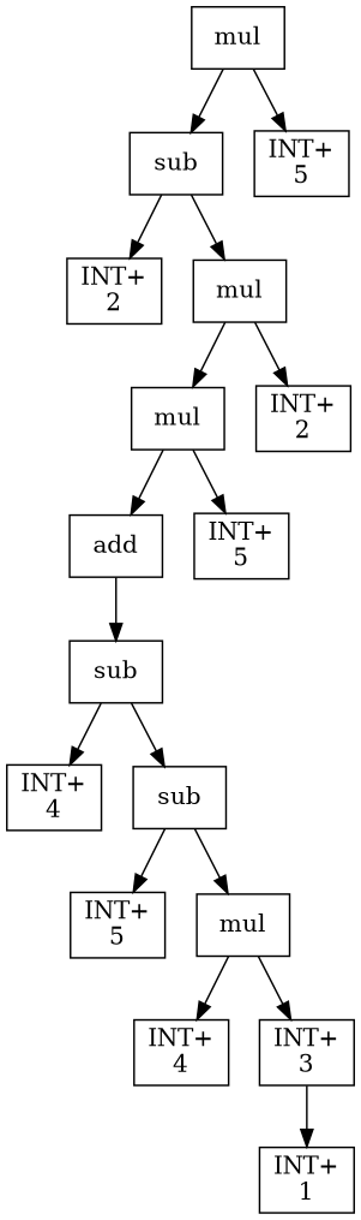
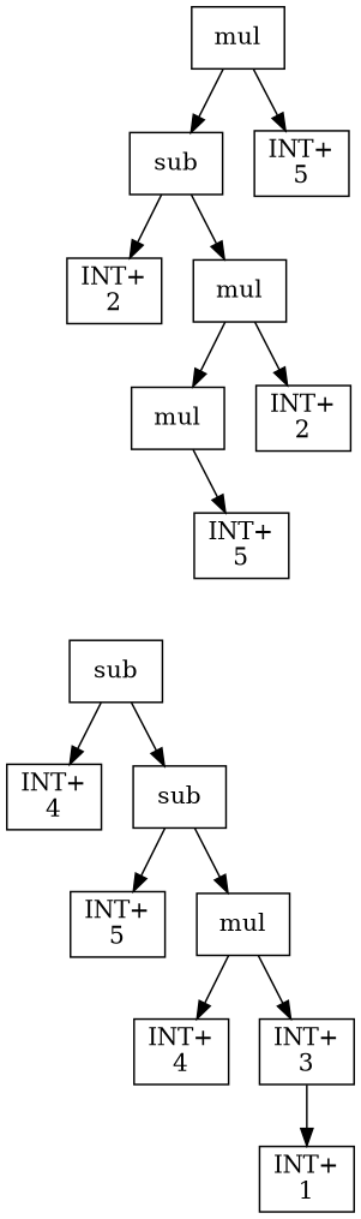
  digraph {
    node [shape=box]
    n1 [label=mul]
    n2 [label=sub]
    n3 [label="INT+\n5"]
    n4 [label="INT+\n2"]
    n5 [label=mul]
    n6 [label=mul]
    n7 [label="INT+\n2"]
-   n8 [label=add]
    n9 [label="INT+\n5"]
    n10 [label=sub]
    n11 [label="INT+\n1"]
    n12 [label="INT+\n4"]
    n13 [label=sub]
    n14 [label="INT+\n5"]
    n15 [label=mul]
    n16 [label="INT+\n4"]
    n17 [label="INT+\n3"]
    n1 -> n2
    n1 -> n3
    n2 -> n4
    n2 -> n5
    n5 -> n6
    n5 -> n7
-   n6 -> n8
    n6 -> n9
-   n8 -> n10
    n10 -> n12
    n10 -> n13
    n13 -> n14
    n13 -> n15
    n15 -> n16
    n15 -> n17
    n17 -> n11
  }
